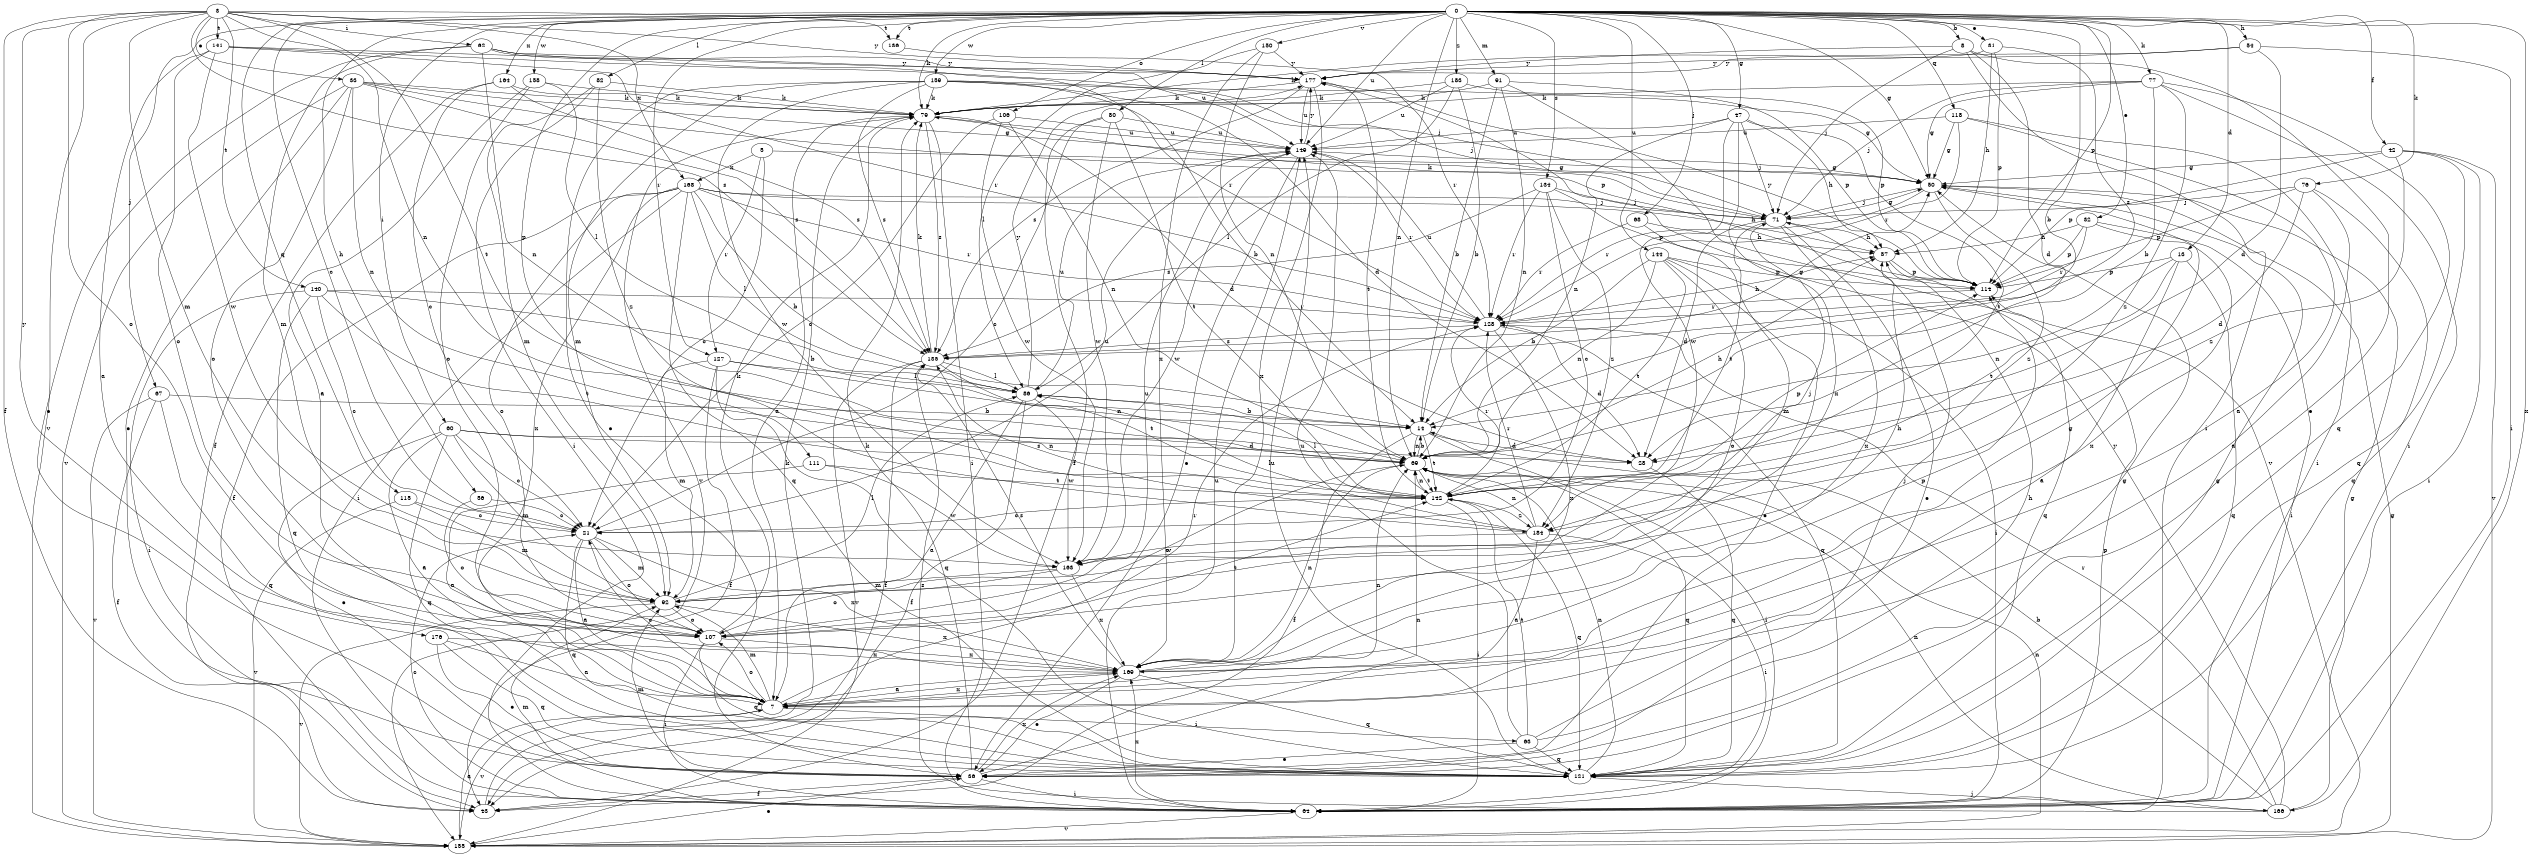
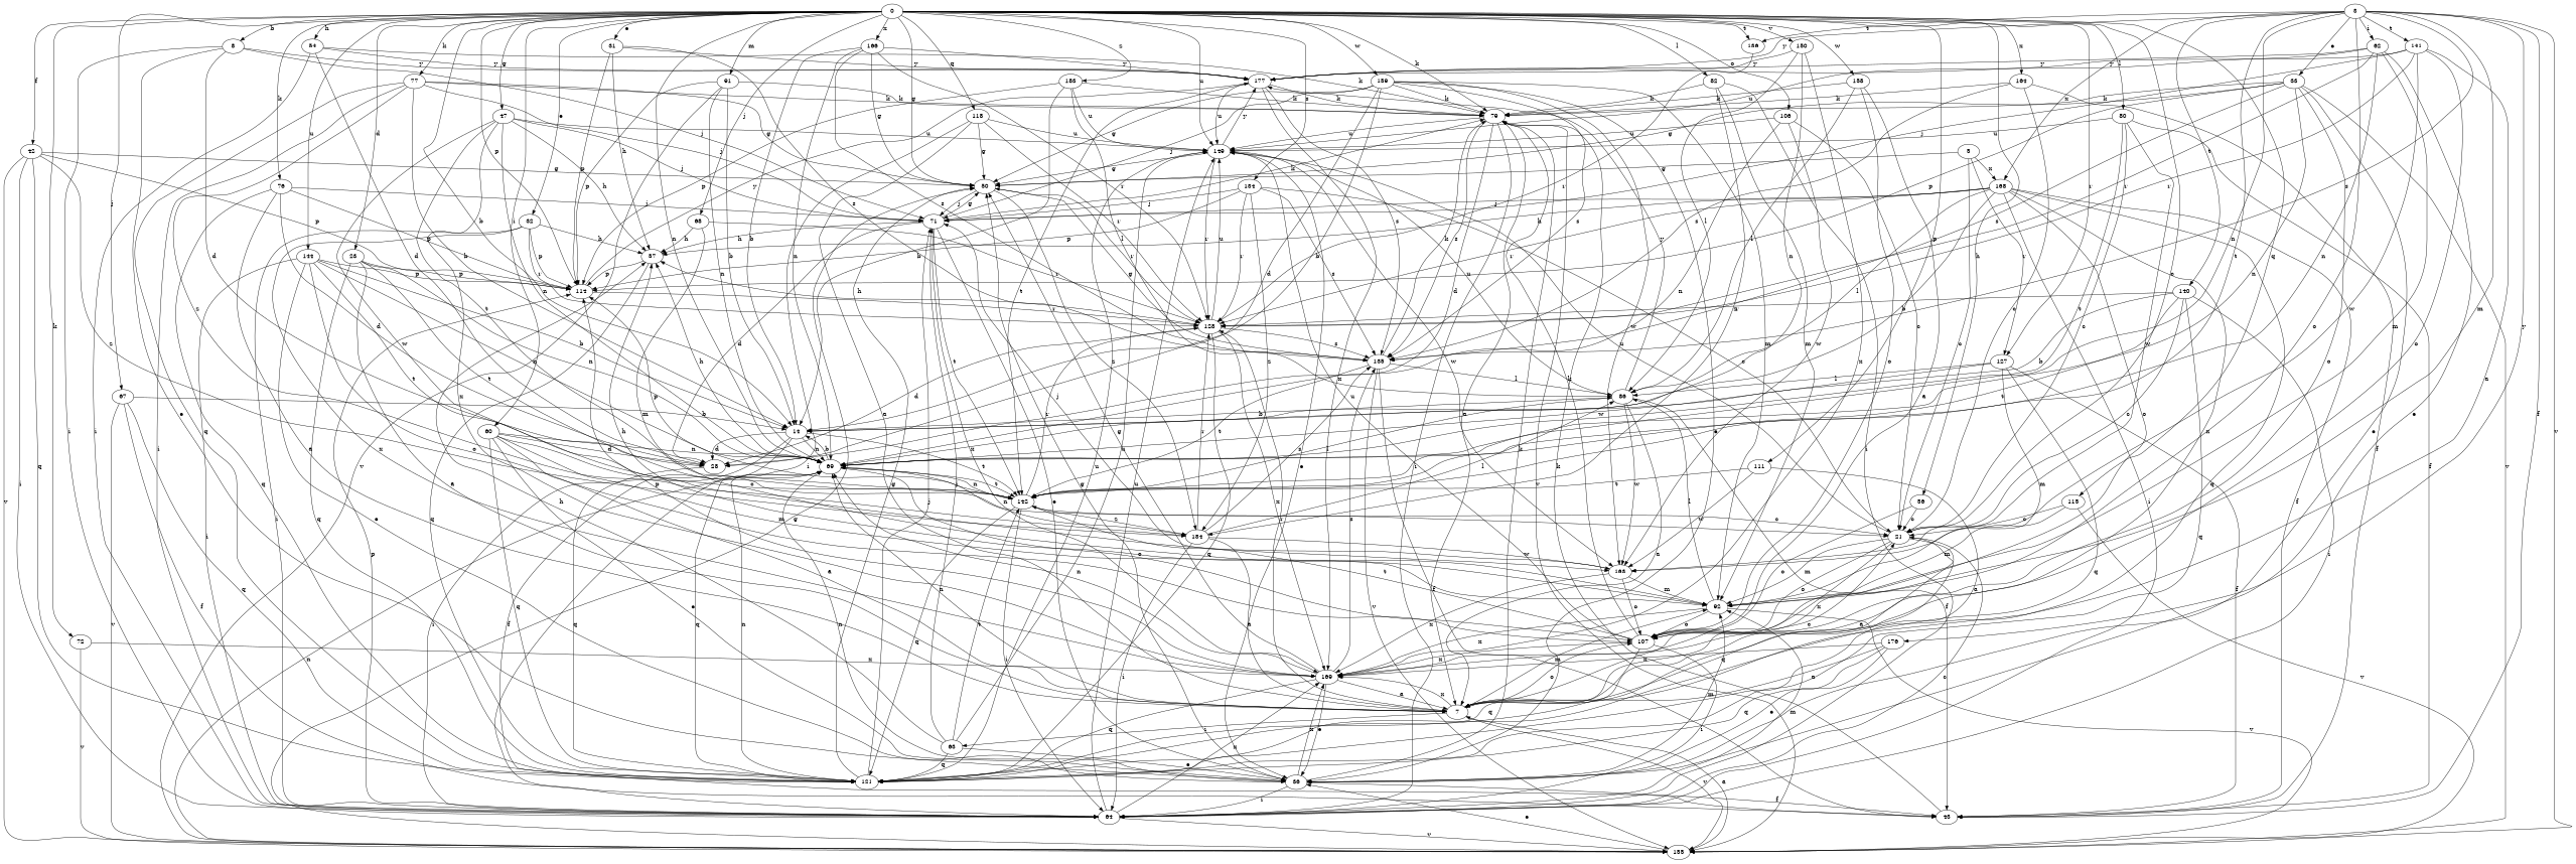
  strict digraph {
    0
    8
    14
    21
-   23 [label=13]
+   23
    31
    32
    42
    47
    50
    54
    56
    60
    67
    68
+   72
    76
    77
    79
    80
    82
    91
    n23 [label=69]
    106
    111
    114
    115
    118
    127
    134
    136
    144
    149
    150
    158
    159
    164
    166
    183
    177
    28
    36
    64
    71
    43
    142
    92
    107
    7
    169
    121
    135
    57
    128
    155
    184
    163
    86
    3
    33
    62
    140
    141
    168
    176
    5
    63
    0 -> 8 [label=b]
    0 -> 14 [label=b]
    0 -> 21 [label=c]
    0 -> 23 [label=d]
    0 -> 31 [label=e]
    0 -> 32 [label=e]
    0 -> 42 [label=f]
    0 -> 47 [label=g]
    0 -> 50 [label=g]
    0 -> 54 [label=h]
    0 -> 56 [label=h]
    0 -> 60 [label=i]
    0 -> 67 [label=j]
    0 -> 68 [label=j]
+   0 -> 72 [label=k]
    0 -> 76 [label=k]
    0 -> 77 [label=k]
    0 -> 79 [label=k]
    0 -> 80 [label=l]
    0 -> 82 [label=l]
    0 -> 91 [label=m]
    0 -> n23 [label=n]
    0 -> 106 [label=o]
    0 -> 111 [label=p]
    0 -> 114 [label=p]
    0 -> 115 [label=q]
    0 -> 118 [label=q]
    0 -> 127 [label=r]
    0 -> 134 [label=s]
    0 -> 136 [label=t]
    0 -> 144 [label=u]
    0 -> 149 [label=u]
    0 -> 150 [label=v]
    0 -> 158 [label=w]
    0 -> 159 [label=w]
    0 -> 164 [label=x]
    0 -> 166 [label=x]
    0 -> 183 [label=z]
    8 -> 177 [label=y]
    8 -> 28 [label=d]
    8 -> 36 [label=e]
    8 -> 64 [label=i]
    8 -> 71 [label=j]
    14 -> n23 [label=n]
    14 -> 28 [label=d]
    14 -> 64 [label=i]
    14 -> 43 [label=f]
    14 -> 142 [label=t]
    21 -> 149 [label=u]
    21 -> 92 [label=m]
    21 -> 107 [label=o]
    21 -> 7 [label=a]
    21 -> 169 [label=x]
    21 -> 121 [label=q]
    23 -> n23 [label=n]
    23 -> 114 [label=p]
    23 -> 142 [label=t]
    23 -> 7 [label=a]
    23 -> 121 [label=q]
    31 -> 114 [label=p]
    31 -> 177 [label=y]
    31 -> 135 [label=s]
    31 -> 57 [label=h]
    32 -> 114 [label=p]
    32 -> 64 [label=i]
    32 -> 169 [label=x]
    32 -> 57 [label=h]
    32 -> 128 [label=r]
    42 -> 50 [label=g]
    42 -> 114 [label=p]
    42 -> 64 [label=i]
    42 -> 121 [label=q]
    42 -> 155 [label=v]
    42 -> 184 [label=z]
    47 -> n23 [label=n]
    47 -> 149 [label=u]
    47 -> 71 [label=j]
    47 -> 142 [label=t]
    47 -> 169 [label=x]
    47 -> 57 [label=h]
    47 -> 163 [label=w]
    50 -> 71 [label=j]
    50 -> 128 [label=r]
    50 -> 184 [label=z]
    54 -> 79 [label=k]
    54 -> 177 [label=y]
    54 -> 28 [label=d]
    54 -> 64 [label=i]
    56 -> 21 [label=c]
    56 -> 107 [label=o]
    60 -> 21 [label=c]
    60 -> n23 [label=n]
    60 -> 28 [label=d]
    60 -> 36 [label=e]
    60 -> 92 [label=m]
    60 -> 7 [label=a]
    60 -> 121 [label=q]
    67 -> 14 [label=b]
    67 -> 43 [label=f]
    67 -> 121 [label=q]
    67 -> 155 [label=v]
    68 -> 92 [label=m]
    68 -> 57 [label=h]
    68 -> 128 [label=r]
+   72 -> 169 [label=x]
+   72 -> 155 [label=v]
    76 -> 114 [label=p]
    76 -> 28 [label=d]
    76 -> 71 [label=j]
    76 -> 7 [label=a]
    76 -> 121 [label=q]
    77 -> 14 [label=b]
    77 -> 50 [label=g]
    77 -> 79 [label=k]
    77 -> 64 [label=i]
    77 -> 71 [label=j]
    77 -> 121 [label=q]
    77 -> 184 [label=z]
    79 -> 149 [label=u]
    79 -> 28 [label=d]
    79 -> 64 [label=i]
    79 -> 7 [label=a]
    79 -> 135 [label=s]
    79 -> 155 [label=v]
    80 -> 21 [label=c]
    80 -> 149 [label=u]
    80 -> 43 [label=f]
    80 -> 142 [label=t]
    80 -> 163 [label=w]
    82 -> 79 [label=k]
    82 -> 64 [label=i]
    82 -> 92 [label=m]
    82 -> 184 [label=z]
    91 -> 14 [label=b]
    91 -> 79 [label=k]
    91 -> n23 [label=n]
    91 -> 114 [label=p]
    91 -> 155 [label=v]
    n23 -> 14 [label=b]
    n23 -> 142 [label=t]
    n23 -> 107 [label=o]
    n23 -> 121 [label=q]
    n23 -> 57 [label=h]
    106 -> 21 [label=c]
    106 -> n23 [label=n]
    106 -> 149 [label=u]
    106 -> 163 [label=w]
    111 -> 142 [label=t]
    111 -> 7 [label=a]
    111 -> 163 [label=w]
    114 -> 177 [label=y]
    114 -> 128 [label=r]
    115 -> 21 [label=c]
    115 -> 92 [label=m]
    115 -> 155 [label=v]
    118 -> 50 [label=g]
    118 -> 149 [label=u]
    118 -> 64 [label=i]
    118 -> 7 [label=a]
    118 -> 128 [label=r]
-   127 -> n23 [label=n]
+   127 -> n23 [label=w]
    127 -> 43 [label=f]
    127 -> 92 [label=m]
    127 -> 121 [label=q]
    127 -> 86 [label=l]
    134 -> 21 [label=c]
    134 -> 114 [label=p]
    134 -> 71 [label=j]
    134 -> 135 [label=s]
    134 -> 128 [label=r]
    134 -> 184 [label=z]
    136 -> 128 [label=r]
    144 -> 14 [label=b]
    144 -> n23 [label=n]
    144 -> 114 [label=p]
    144 -> 36 [label=e]
    144 -> 64 [label=i]
    144 -> 142 [label=t]
    144 -> 107 [label=o]
    149 -> 50 [label=g]
    149 -> 177 [label=y]
    149 -> 36 [label=e]
    149 -> 128 [label=r]
    149 -> 163 [label=w]
    150 -> n23 [label=n]
    150 -> 177 [label=y]
    150 -> 169 [label=x]
    150 -> 86 [label=l]
    158 -> 79 [label=k]
    158 -> 107 [label=o]
    158 -> 7 [label=a]
    158 -> 86 [label=l]
    159 -> 14 [label=b]
    159 -> 50 [label=g]
    159 -> 79 [label=k]
    159 -> 28 [label=d]
    159 -> 36 [label=e]
    159 -> 71 [label=j]
    159 -> 92 [label=m]
    159 -> 135 [label=s]
    159 -> 163 [label=w]
    164 -> 21 [label=c]
    164 -> 79 [label=k]
    164 -> 43 [label=f]
    164 -> 135 [label=s]
    166 -> 14 [label=b]
    166 -> 50 [label=g]
    166 -> n23 [label=n]
    166 -> 177 [label=y]
    166 -> 135 [label=s]
    166 -> 128 [label=r]
    183 -> 14 [label=b]
    183 -> 79 [label=k]
    183 -> 114 [label=p]
    183 -> 149 [label=u]
    183 -> 86 [label=l]
    177 -> 79 [label=k]
    177 -> 149 [label=u]
    177 -> 142 [label=t]
    177 -> 169 [label=x]
    177 -> 135 [label=s]
    28 -> 121 [label=q]
    36 -> 50 [label=g]
    36 -> 79 [label=k]
    36 -> n23 [label=n]
    36 -> 64 [label=i]
    36 -> 43 [label=f]
    36 -> 92 [label=m]
    36 -> 169 [label=x]
    64 -> 21 [label=c]
    64 -> 114 [label=p]
    64 -> 149 [label=u]
    64 -> 92 [label=m]
    64 -> 169 [label=x]
    64 -> 155 [label=v]
    71 -> 50 [label=g]
    71 -> 79 [label=k]
    71 -> 28 [label=d]
    71 -> 36 [label=e]
    71 -> 142 [label=t]
    71 -> 169 [label=x]
    71 -> 57 [label=h]
    43 -> 79 [label=k]
    142 -> 21 [label=c]
    142 -> n23 [label=n]
    142 -> 114 [label=p]
    142 -> 64 [label=i]
    142 -> 121 [label=q]
    142 -> 128 [label=r]
    142 -> 184 [label=z]
    142 -> 86 [label=l]
    92 -> 107 [label=o]
    92 -> 169 [label=x]
    92 -> 57 [label=h]
    92 -> 155 [label=v]
    92 -> 86 [label=l]
    107 -> 79 [label=k]
    107 -> 149 [label=u]
    107 -> 64 [label=i]
    107 -> 142 [label=t]
    107 -> 169 [label=x]
    107 -> 121 [label=q]
    7 -> 21 [label=c]
    7 -> n23 [label=n]
    7 -> 92 [label=m]
    7 -> 107 [label=o]
    7 -> 169 [label=x]
    7 -> 128 [label=r]
    7 -> 155 [label=v]
    7 -> 63 [label=i]
    169 -> 50 [label=g]
    169 -> n23 [label=n]
    169 -> 114 [label=p]
    169 -> 36 [label=e]
    169 -> 7 [label=a]
    169 -> 121 [label=q]
    169 -> 135 [label=s]
    121 -> 50 [label=g]
    121 -> n23 [label=n]
    121 -> 149 [label=u]
-   121 -> 166 [label=j]
+   121 -> 71 [label=j]
    135 -> 50 [label=g]
    135 -> 79 [label=k]
    135 -> 43 [label=f]
    135 -> 142 [label=t]
    135 -> 155 [label=v]
    135 -> 86 [label=l]
    57 -> 114 [label=p]
    57 -> 121 [label=q]
    128 -> 149 [label=u]
    128 -> 28 [label=d]
    128 -> 169 [label=x]
    128 -> 121 [label=q]
    128 -> 135 [label=s]
    128 -> 57 [label=h]
    155 -> 50 [label=g]
    155 -> n23 [label=n]
    155 -> 36 [label=e]
    155 -> 7 [label=a]
    184 -> n23 [label=n]
    184 -> 64 [label=i]
    184 -> 7 [label=a]
    184 -> 135 [label=s]
    184 -> 128 [label=r]
    184 -> 163 [label=w]
    184 -> 86 [label=l]
    163 -> 71 [label=j]
    163 -> 92 [label=m]
    163 -> 107 [label=o]
    163 -> 169 [label=x]
    86 -> 14 [label=b]
    86 -> 149 [label=u]
    86 -> 177 [label=y]
    86 -> 43 [label=f]
    86 -> 7 [label=a]
    86 -> 163 [label=w]
    3 -> n23 [label=n]
    3 -> 136 [label=t]
    3 -> 177 [label=y]
    3 -> 43 [label=f]
    3 -> 142 [label=t]
    3 -> 92 [label=m]
    3 -> 107 [label=o]
    3 -> 135 [label=s]
    3 -> 155 [label=v]
    3 -> 33 [label=e]
    3 -> 62 [label=i]
    3 -> 140 [label=t]
    3 -> 141 [label=t]
    3 -> 168 [label=x]
    3 -> 176 [label=y]
    33 -> 50 [label=g]
    33 -> 79 [label=k]
    33 -> n23 [label=n]
    33 -> 114 [label=p]
    33 -> 36 [label=e]
    33 -> 107 [label=o]
    33 -> 135 [label=s]
    33 -> 155 [label=v]
    62 -> n23 [label=n]
    62 -> 149 [label=u]
    62 -> 177 [label=y]
    62 -> 36 [label=e]
    62 -> 92 [label=m]
    62 -> 128 [label=r]
    140 -> 14 [label=b]
    140 -> 21 [label=c]
    140 -> 64 [label=i]
    140 -> 142 [label=t]
    140 -> 121 [label=q]
    140 -> 128 [label=r]
    141 -> 177 [label=y]
    141 -> 71 [label=j]
    141 -> 107 [label=o]
    141 -> 7 [label=a]
    141 -> 128 [label=r]
    141 -> 163 [label=w]
    168 -> 14 [label=b]
    168 -> 64 [label=i]
    168 -> 71 [label=j]
    168 -> 43 [label=f]
    168 -> 107 [label=o]
    168 -> 169 [label=x]
    168 -> 121 [label=q]
    168 -> 57 [label=h]
    168 -> 128 [label=r]
    168 -> 86 [label=l]
    176 -> 36 [label=e]
    176 -> 7 [label=a]
    176 -> 169 [label=x]
    176 -> 121 [label=q]
    5 -> 21 [label=c]
    5 -> 50 [label=g]
    5 -> 127 [label=r]
    5 -> 168 [label=x]
    63 -> 149 [label=u]
    63 -> 36 [label=e]
    63 -> 71 [label=j]
    63 -> 142 [label=t]
    63 -> 121 [label=q]
    63 -> 57 [label=h]
  }
